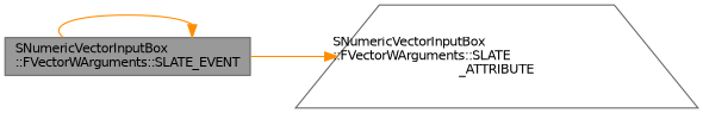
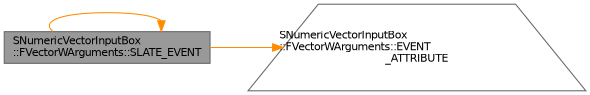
  digraph {
    rankdir=LR
    node [fontname=Helvetica fontsize=10 style=filled]
    edge [color=darkorange fontname=Helvetica fontsize=10 labelfontname=Helvetica labelfontsize=10 style=solid]
    n1 [color=gray40 fillcolor=grey60 fontcolor=black height=0.2 label="SNumericVectorInputBox\l::FVectorWArguments::SLATE_EVENT" shape=box width=0.4]
-   n2 [color=grey40 fillcolor=white height=0.2 label="SNumericVectorInputBox\l::FVectorWArguments::SLATE\l_ATTRIBUTE" shape=trapezium width=0.4]
+   n2 [color=grey40 fillcolor=white height=0.2 label="SNumericVectorInputBox\l::FVectorWArguments::EVENT\l_ATTRIBUTE" shape=trapezium width=0.4]
    n1 -> n1
    n1 -> n2
  }
